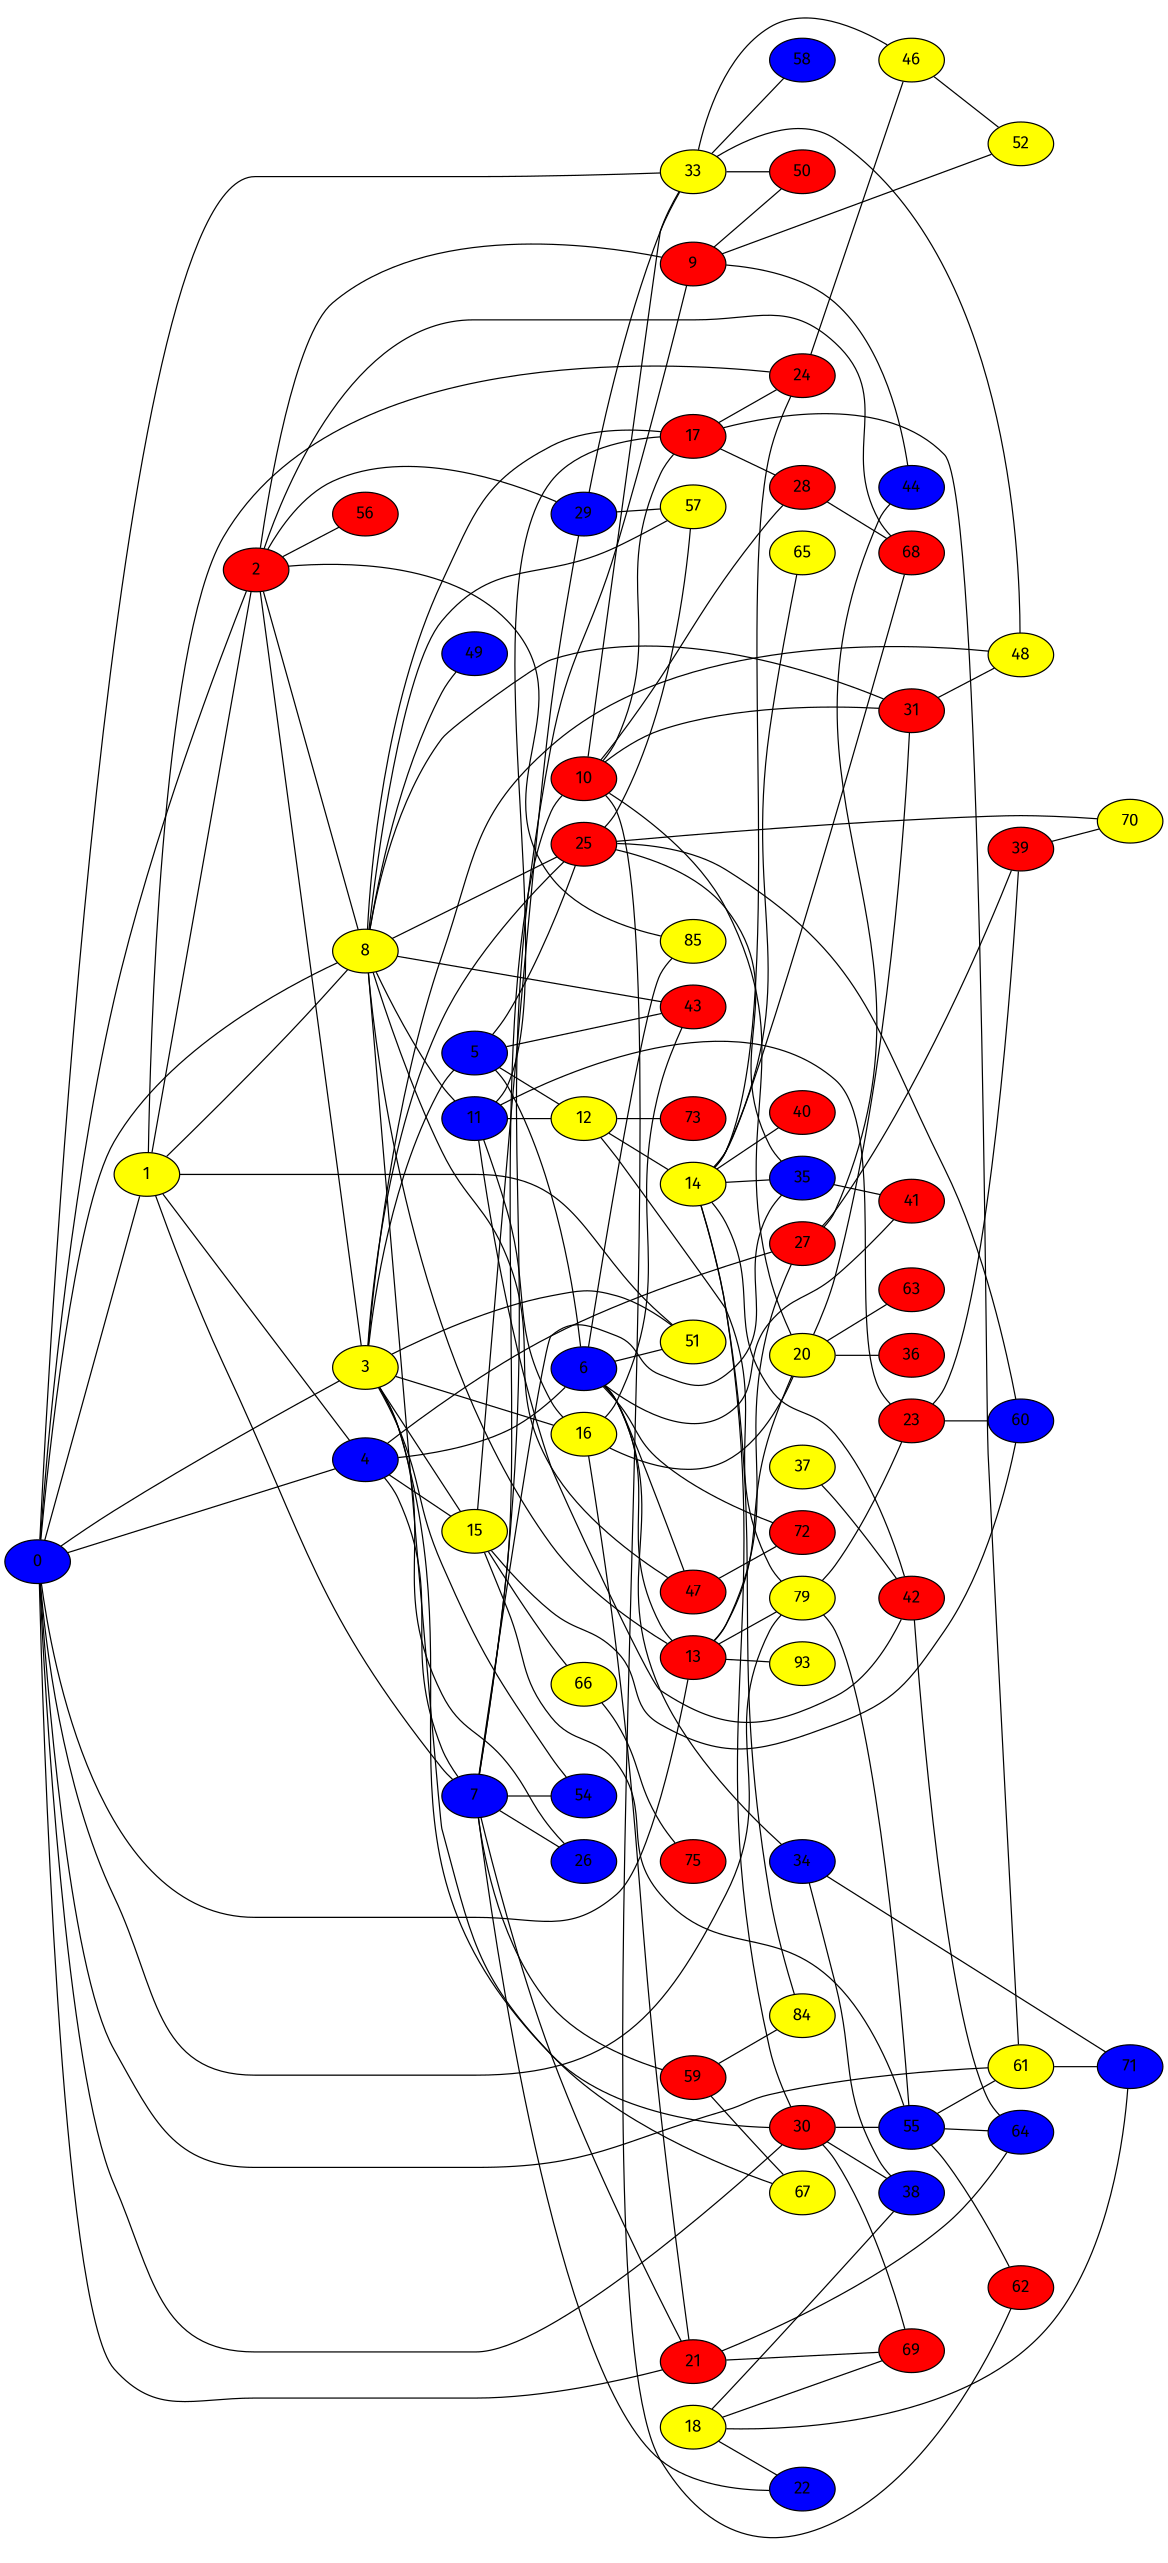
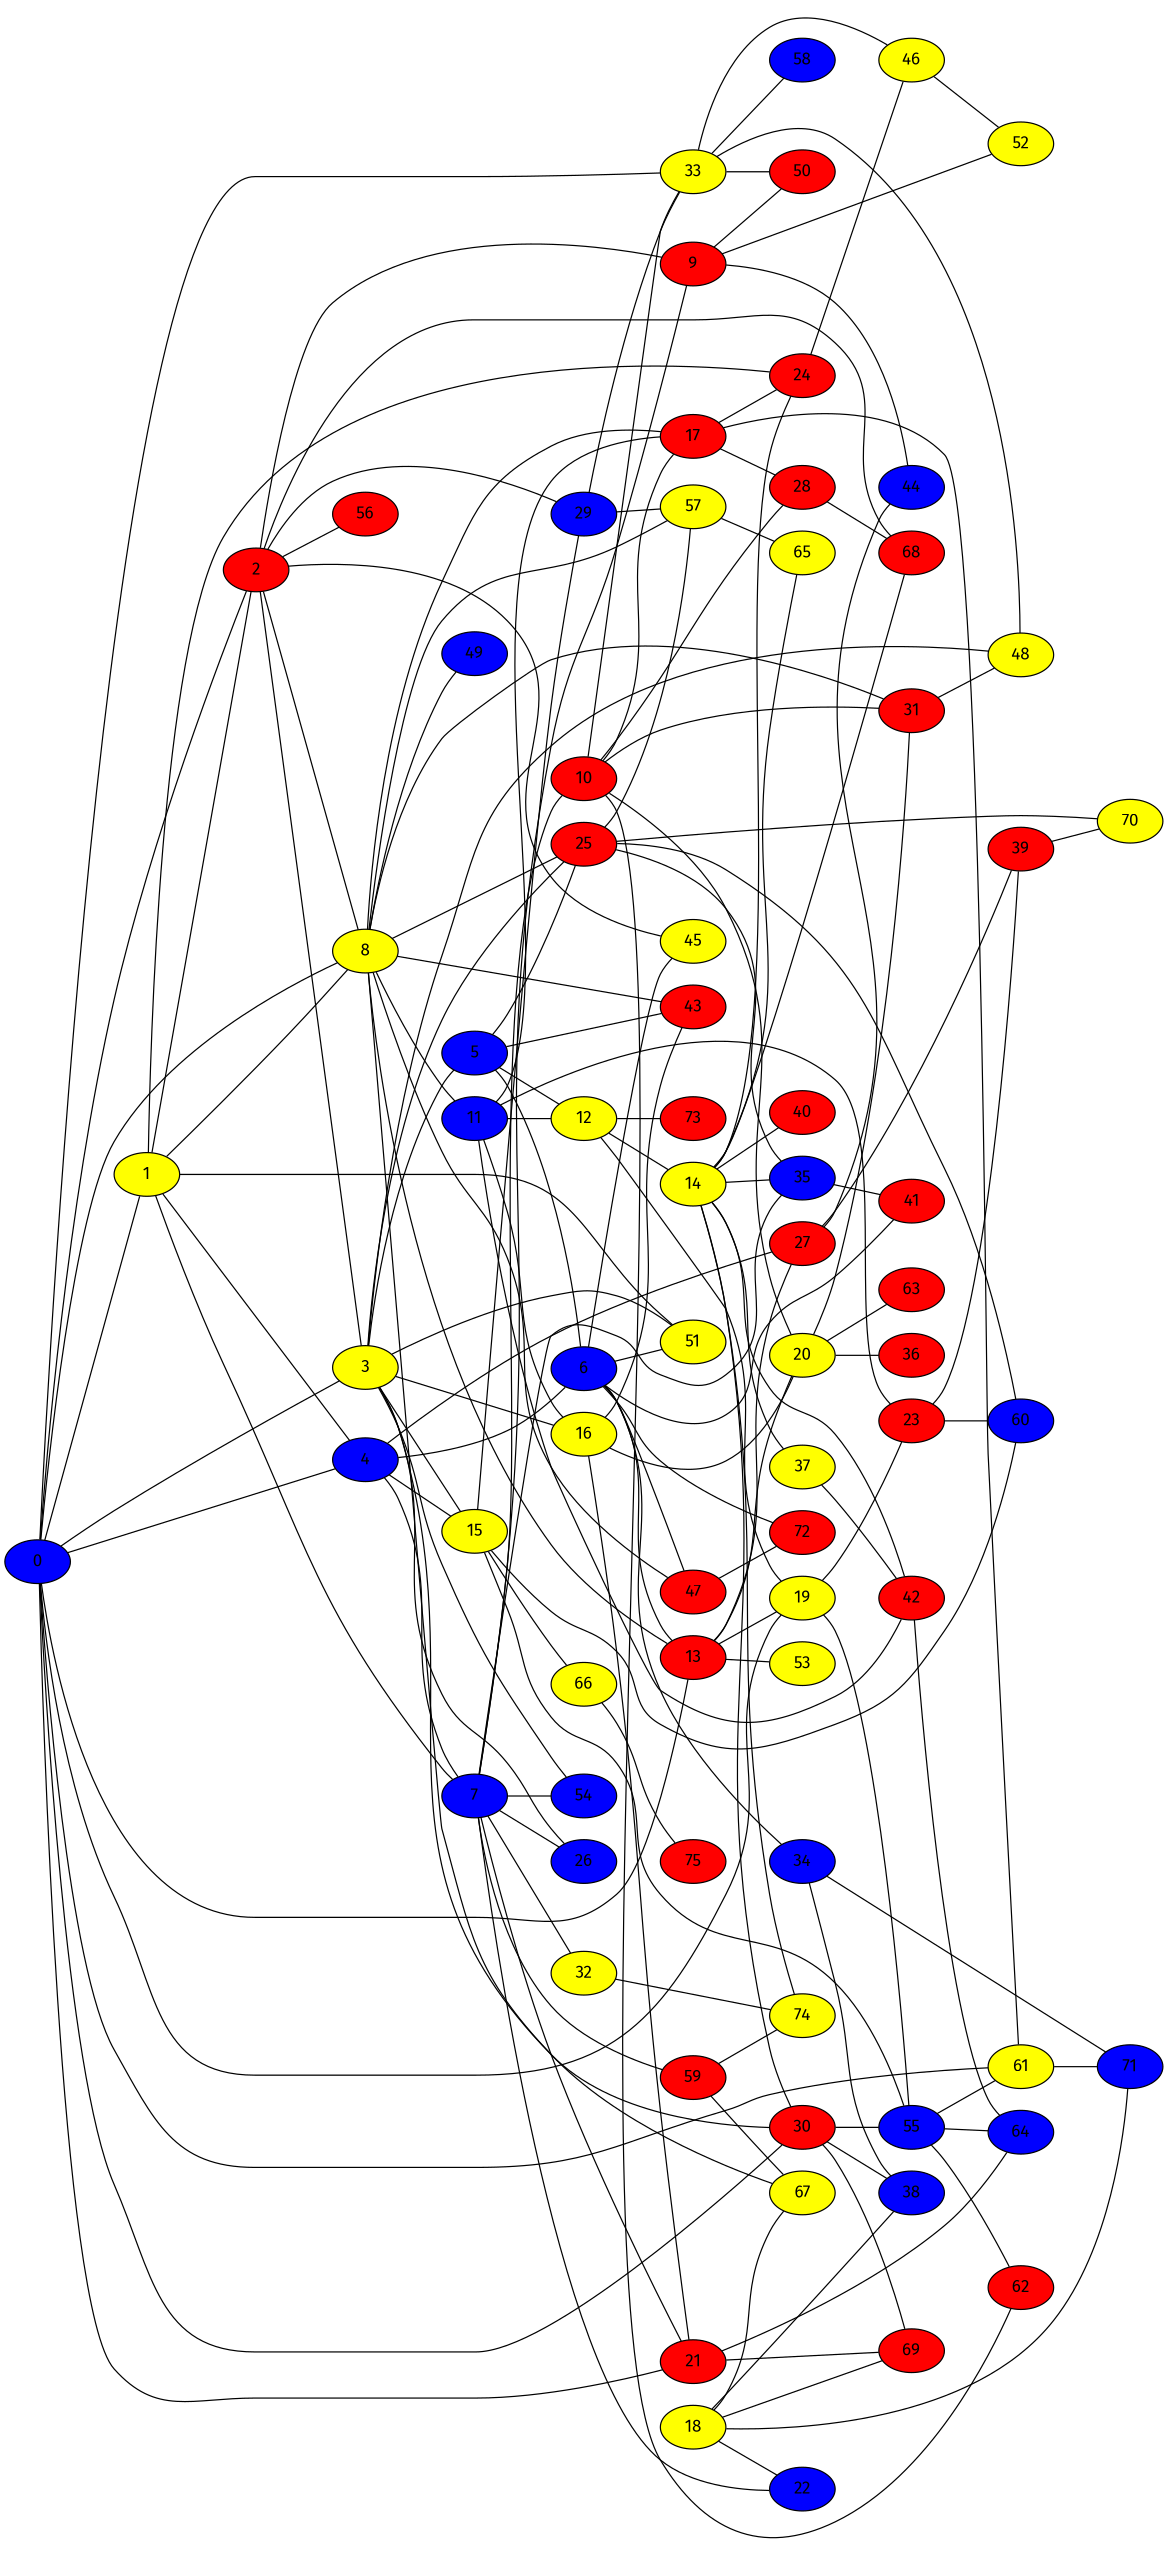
  graph {
    fontname="Fira Sans"
    rankdir=LR
    node [fillcolor=red fontname="Fira Sans" style=filled]
    edge [fontname="Fira Sans"]
    0 [fillcolor=blue]
    1 [fillcolor=yellow]
    2
    3 [fillcolor=yellow]
    4 [fillcolor=blue]
    8 [fillcolor=yellow]
    13
-   19 [fillcolor=yellow label=79]
+   19 [fillcolor=yellow]
    21
    30
    33 [fillcolor=yellow]
    61 [fillcolor=yellow]
    7 [fillcolor=blue]
    24
    51 [fillcolor=yellow]
    9
    29 [fillcolor=blue]
-   45 [fillcolor=yellow label=85]
+   45 [fillcolor=yellow]
    56
    68
    5 [fillcolor=blue]
    15 [fillcolor=yellow]
    16 [fillcolor=yellow]
    25
    26 [fillcolor=blue]
    48 [fillcolor=yellow]
    54 [fillcolor=blue]
    6 [fillcolor=blue]
    27
    43
    47
    11 [fillcolor=blue]
    17
    31
    49 [fillcolor=blue]
    57 [fillcolor=yellow]
    67 [fillcolor=yellow]
    20 [fillcolor=yellow]
-   53 [fillcolor=yellow label=93]
+   53 [fillcolor=yellow]
    23
    55 [fillcolor=blue]
    69
    64 [fillcolor=blue]
    38 [fillcolor=blue]
    46 [fillcolor=yellow]
    50
    58 [fillcolor=blue]
    71 [fillcolor=blue]
    10
    22 [fillcolor=blue]
+   32 [fillcolor=yellow]
    35 [fillcolor=blue]
    59
    44 [fillcolor=blue]
    52 [fillcolor=yellow]
    12 [fillcolor=yellow]
    60 [fillcolor=blue]
    66 [fillcolor=yellow]
    70 [fillcolor=yellow]
    34 [fillcolor=blue]
    41
    72
    39
    14 [fillcolor=yellow]
    73
    28
    62
-   74 [fillcolor=yellow label=84]
+   74 [fillcolor=yellow]
    42
    65 [fillcolor=yellow]
    36
    63
    37 [fillcolor=yellow]
    40
    75
    18 [fillcolor=yellow]
    0 -- 1
    0 -- 2
    0 -- 3
    0 -- 4
    0 -- 8
    0 -- 13
    0 -- 19
    0 -- 21
    0 -- 30
    0 -- 33
    0 -- 61
    1 -- 2
    1 -- 4
    1 -- 8
    1 -- 7
    1 -- 24
    1 -- 51
    2 -- 3
    2 -- 8
    2 -- 9
    2 -- 29
    2 -- 45
    2 -- 56
    2 -- 68
    3 -- 30
    3 -- 51
    3 -- 5
    3 -- 15
    3 -- 16
    3 -- 25
    3 -- 26
    3 -- 48
    3 -- 54
    4 -- 7
    4 -- 15
    4 -- 6
    4 -- 27
    8 -- 13
    8 -- 25
    8 -- 43
    8 -- 47
    8 -- 11
    8 -- 17
    8 -- 31
    8 -- 49
    8 -- 57
    8 -- 67
    13 -- 19
    13 -- 27
    13 -- 20
    13 -- 53
    19 -- 23
    19 -- 55
    21 -- 69
    21 -- 64
    30 -- 55
    30 -- 69
    30 -- 38
    33 -- 48
    33 -- 46
    33 -- 50
    33 -- 58
    61 -- 71
    7 -- 21
    7 -- 9
    7 -- 26
    7 -- 54
    7 -- 10
    7 -- 22
+   7 -- 32
    7 -- 35
    7 -- 59
    24 -- 46
    9 -- 50
    9 -- 44
    9 -- 52
    29 -- 33
    29 -- 57
    5 -- 25
    5 -- 6
    5 -- 43
    5 -- 12
    15 -- 29
    15 -- 55
    15 -- 60
    15 -- 66
    16 -- 21
    16 -- 43
    16 -- 20
    25 -- 57
    25 -- 35
    25 -- 60
    25 -- 70
    6 -- 13
    6 -- 51
    6 -- 45
    6 -- 47
    6 -- 34
    6 -- 41
    6 -- 72
    27 -- 44
    27 -- 39
    47 -- 72
    11 -- 16
    11 -- 17
    11 -- 23
    11 -- 12
    11 -- 42
    17 -- 61
    17 -- 24
    17 -- 28
    31 -- 48
+   57 -- 65
    20 -- 31
    20 -- 36
    20 -- 63
    23 -- 60
    23 -- 39
    55 -- 61
    55 -- 64
    55 -- 62
    46 -- 52
    10 -- 33
    10 -- 17
    10 -- 31
    10 -- 20
    10 -- 28
    10 -- 62
+   32 -- 74
    35 -- 41
    59 -- 67
    59 -- 74
    12 -- 19
    12 -- 14
    12 -- 73
    66 -- 75
    34 -- 38
    34 -- 71
    39 -- 70
    14 -- 30
    14 -- 24
    14 -- 68
    14 -- 35
    14 -- 74
    14 -- 42
    14 -- 65
+   14 -- 37
    14 -- 40
    28 -- 68
    42 -- 64
    37 -- 42
+   18 -- 67
    18 -- 69
    18 -- 38
    18 -- 71
    18 -- 22
  }
